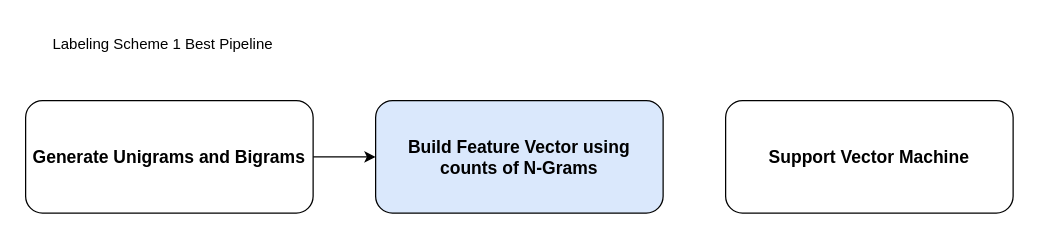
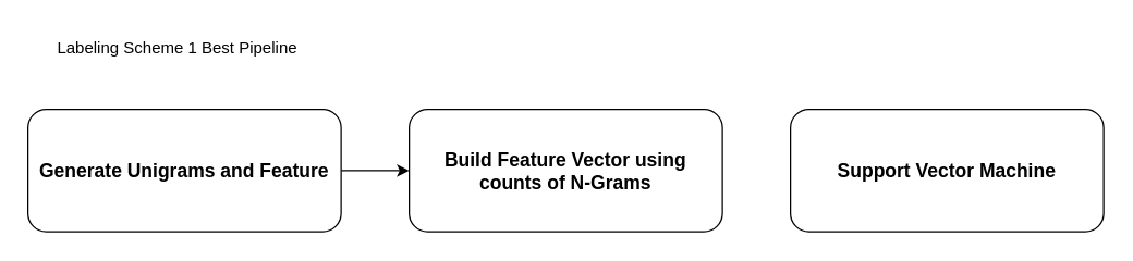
  <mxCell id="0" />
  <mxCell id="1" parent="0" />
  <mxCell id="2" value="" style="edgeStyle=orthogonalEdgeStyle;rounded=0;orthogonalLoop=1;jettySize=auto;html=1;" edge="1" parent="1" source="3" target="4"><mxGeometry relative="1" as="geometry" /></mxCell>
- <mxCell id="3" value="&lt;b&gt;&lt;font style=&quot;font-size: 14px&quot;&gt;Generate Unigrams and Bigrams&lt;/font&gt;&lt;/b&gt;" style="rounded=1;whiteSpace=wrap;html=1;" vertex="1" parent="1"><mxGeometry x="20" y="80" width="230" height="90" as="geometry" /></mxCell>
- <mxCell id="4" value="&lt;b&gt;&lt;font style=&quot;font-size: 14px&quot;&gt;Build Feature Vector using &lt;br&gt;counts of N-Grams&lt;/font&gt;&lt;/b&gt;" style="rounded=1;whiteSpace=wrap;html=1;fillColor=#dae8fc;" vertex="1" parent="1"><mxGeometry x="300" y="80" width="230" height="90" as="geometry" /></mxCell>
+ <mxCell id="3" value="&lt;b&gt;&lt;font style=&quot;font-size: 14px&quot;&gt;Generate Unigrams and Feature&lt;/font&gt;&lt;/b&gt;" style="rounded=1;whiteSpace=wrap;html=1;" vertex="1" parent="1"><mxGeometry x="20" y="80" width="230" height="90" as="geometry" /></mxCell>
+ <mxCell id="4" value="&lt;b&gt;&lt;font style=&quot;font-size: 14px&quot;&gt;Build Feature Vector using &lt;br&gt;counts of N-Grams&lt;/font&gt;&lt;/b&gt;" style="rounded=1;whiteSpace=wrap;html=1;" vertex="1" parent="1"><mxGeometry x="300" y="80" width="230" height="90" as="geometry" /></mxCell>
  <mxCell id="5" value="&lt;b&gt;&lt;font style=&quot;font-size: 14px&quot;&gt;Support Vector Machine&lt;/font&gt;&lt;/b&gt;" style="rounded=1;whiteSpace=wrap;html=1;" vertex="1" parent="1"><mxGeometry x="580" y="80" width="230" height="90" as="geometry" /></mxCell>
  <mxCell id="6" value="Labeling Scheme 1 Best Pipeline" style="text;html=1;strokeColor=none;fillColor=none;align=center;verticalAlign=middle;whiteSpace=wrap;rounded=0;" vertex="1" parent="1"><mxGeometry x="30" y="20" width="200" height="30" as="geometry" /></mxCell>
